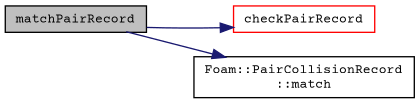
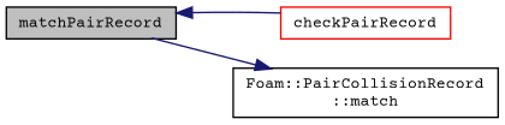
  digraph {
    fontname="Courier Prime"
    rankdir=LR
    node [color=black fontname="Courier Prime" fontsize=10 shape=record]
    edge [color=midnightblue fontname="Courier Prime" fontsize=10 labelfontname=Helvetica labelfontsize=10 style=solid]
    n1 [fillcolor=grey75 fontcolor=black height=0.2 label=matchPairRecord style=filled width=0.4]
    n2 [color=red height=0.2 label=checkPairRecord width=0.4]
    n3 [height=0.2 label="Foam::PairCollisionRecord\l::match" width=0.4]
-   n1 -> n2
+   n2 -> n1
    n1 -> n3
  }
